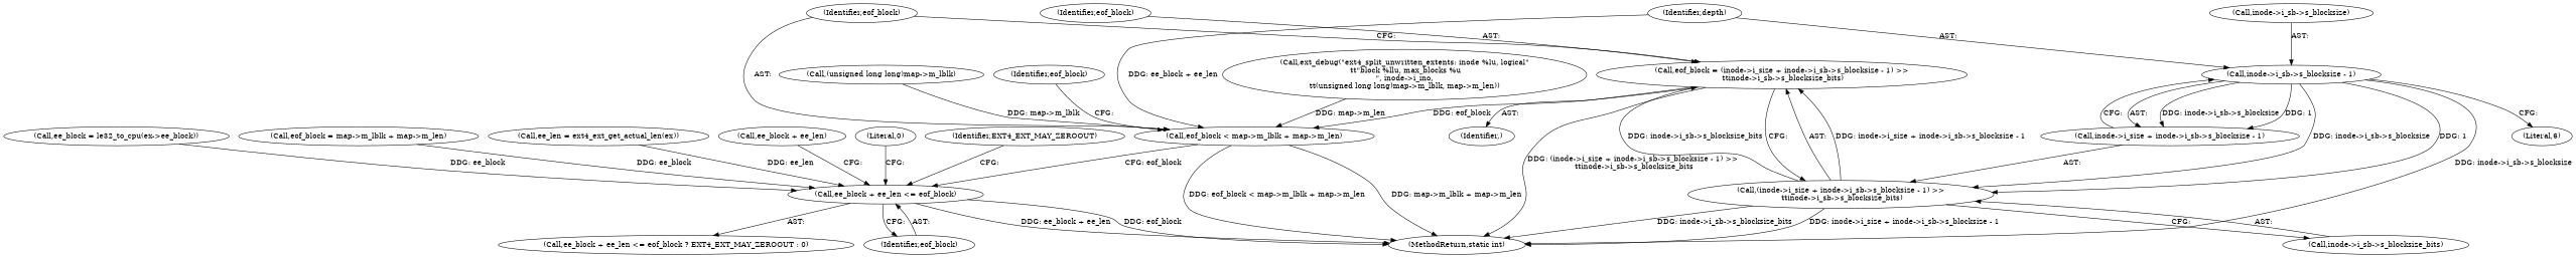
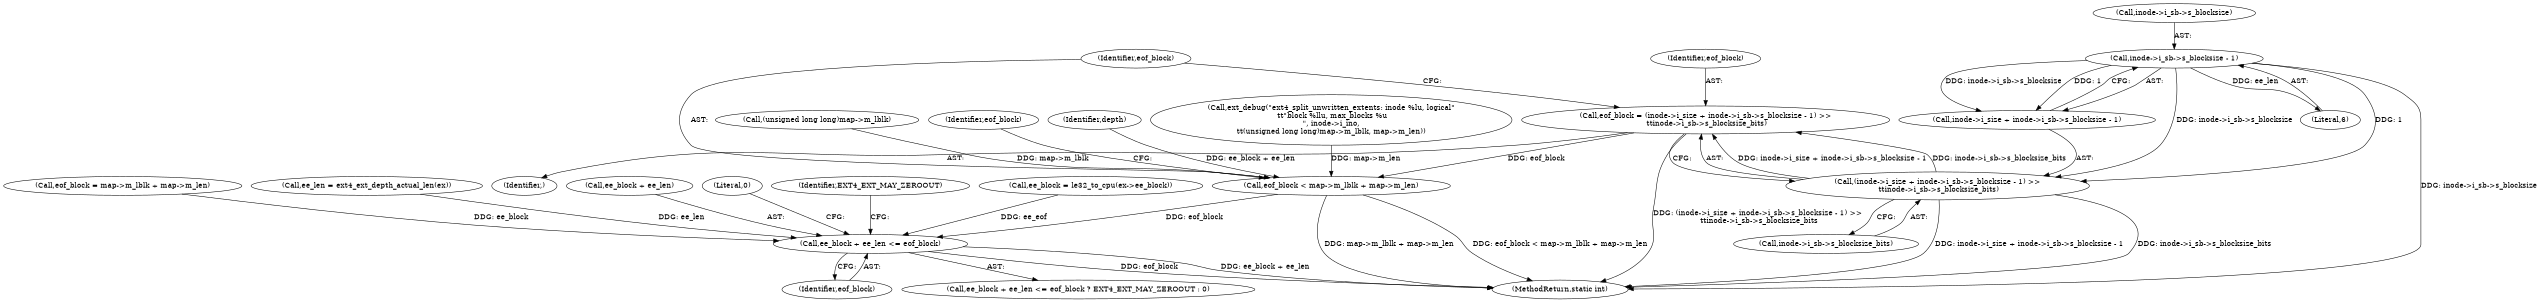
  digraph {
    n1 [label="(Call,eof_block = (inode->i_size + inode->i_sb->s_blocksize - 1) >>\n \t\tinode->i_sb->s_blocksize_bits)"]
    n2 [label="(Call,(inode->i_size + inode->i_sb->s_blocksize - 1) >>\n \t\tinode->i_sb->s_blocksize_bits)"]
    n3 [label="(Call,eof_block < map->m_lblk + map->m_len)"]
    n4 [label="(MethodReturn,static int)"]
    n5 [label="(Identifier,)"]
    n6 [label="(Call,inode->i_sb->s_blocksize_bits)"]
    n7 [label="(Call,ee_block + ee_len <= eof_block)"]
    n8 [label="(Call,inode->i_sb->s_blocksize - 1)"]
    n9 [label="(Literal,6)"]
    n10 [label="(Call,inode->i_size + inode->i_sb->s_blocksize - 1)"]
    n11 [label="(Call,ee_block + ee_len <= eof_block ? EXT4_EXT_MAY_ZEROOUT : 0)"]
    n12 [label="(Identifier,eof_block)"]
    n13 [label="(Identifier,eof_block)"]
    n14 [label="(Literal,0)"]
    n15 [label="(Identifier,eof_block)"]
    n16 [label="(Identifier,EXT4_EXT_MAY_ZEROOUT)"]
    n17 [label="(Identifier,depth)"]
    n18 [label="(Call,ext_debug(\"ext4_split_unwritten_extents: inode %lu, logical\"\n \t\t\"block %llu, max_blocks %u\n\", inode->i_ino,\n\t\t(unsigned long long)map->m_lblk, map->m_len))"]
    n19 [label="(Call,ee_block = le32_to_cpu(ex->ee_block))"]
    n20 [label="(Call,eof_block = map->m_lblk + map->m_len)"]
-   n21 [label="(Call,ee_len = ext4_ext_get_actual_len(ex))"]
+   n21 [label="(Call,ee_len = ext4_ext_depth_actual_len(ex))"]
    n22 [label="(Call,inode->i_sb->s_blocksize)"]
    n23 [label="(Call,(unsigned long long)map->m_lblk)"]
    n24 [label="(Call,ee_block + ee_len)"]
    n25 [label="(Identifier,eof_block)"]
    n1 -> n2 [label="CFG: "]
    n1 -> n3 [label="DDG: eof_block"]
    n1 -> n4 [label="DDG: (inode->i_size + inode->i_sb->s_blocksize - 1) >>\n \t\tinode->i_sb->s_blocksize_bits"]
    n1 -> n5 [label="AST: "]
    n2 -> n1 [label="AST: "]
    n2 -> n1 [label="DDG: inode->i_size + inode->i_sb->s_blocksize - 1"]
    n2 -> n1 [label="DDG: inode->i_sb->s_blocksize_bits"]
    n2 -> n4 [label="DDG: inode->i_sb->s_blocksize_bits"]
    n2 -> n4 [label="DDG: inode->i_size + inode->i_sb->s_blocksize - 1"]
    n2 -> n6 [label="CFG: "]
    n3 -> n4 [label="DDG: map->m_lblk + map->m_len"]
    n3 -> n4 [label="DDG: eof_block < map->m_lblk + map->m_len"]
-   n3 -> n7 [label="CFG: eof_block"]
+   n3 -> n7 [label="DDG: eof_block"]
    n6 -> n2 [label="AST: "]
    n7 -> n4 [label="DDG: ee_block + ee_len"]
    n7 -> n4 [label="DDG: eof_block"]
    n7 -> n11 [label="AST: "]
    n7 -> n12 [label="CFG: "]
    n8 -> n2 [label="DDG: inode->i_sb->s_blocksize"]
    n8 -> n2 [label="DDG: 1"]
    n8 -> n4 [label="DDG: inode->i_sb->s_blocksize"]
-   n8 -> n9 [label="CFG: "]
+   n8 -> n9 [label="DDG: ee_len"]
    n8 -> n10 [label="AST: "]
    n8 -> n10 [label="DDG: inode->i_sb->s_blocksize"]
    n8 -> n10 [label="DDG: 1"]
-   n17 -> n8 [label="AST: "]
+   n9 -> n8 [label="AST: "]
    n10 -> n2 [label="AST: "]
    n10 -> n8 [label="CFG: "]
    n12 -> n7 [label="AST: "]
    n13 -> n1 [label="AST: "]
    n14 -> n7 [label="CFG: "]
    n15 -> n3 [label="CFG: "]
    n16 -> n7 [label="CFG: "]
    n17 -> n3 [label="DDG: ee_block + ee_len"]
    n18 -> n3 [label="DDG: map->m_len"]
-   n19 -> n7 [label="DDG: ee_block"]
+   n19 -> n7 [label="DDG: ee_eof"]
    n20 -> n7 [label="DDG: ee_block"]
    n21 -> n7 [label="DDG: ee_len"]
    n22 -> n8 [label="AST: "]
    n23 -> n3 [label="DDG: map->m_lblk"]
-   n24 -> n7 [label="CFG: "]
+   n24 -> n7 [label="AST: "]
    n25 -> n1 [label="CFG: "]
    n25 -> n3 [label="AST: "]
  }
